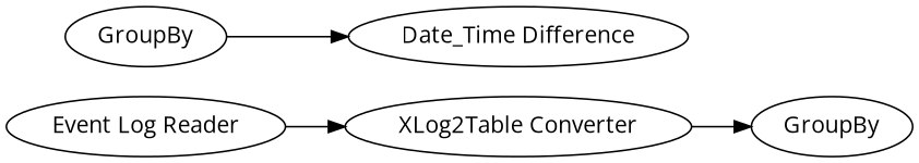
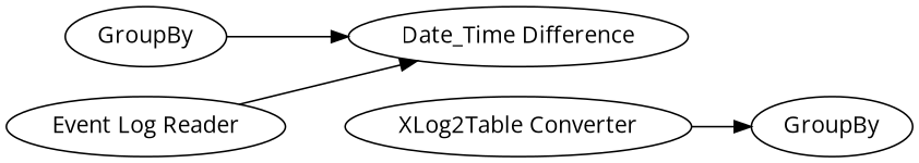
  digraph {
    fontname="Open Sans"
    rankdir=LR
    node [fontname="Open Sans"]
    edge [fontname="Open Sans"]
    n1 [label=GroupBy]
    n2 [label=GroupBy]
    n3 [label="Date_Time Difference"]
    n4 [label="XLog2Table Converter"]
    n5 [label="Event Log Reader"]
    n2 -> n3
    n4 -> n1
-   n5 -> n4
+   n5 -> n3
  }
